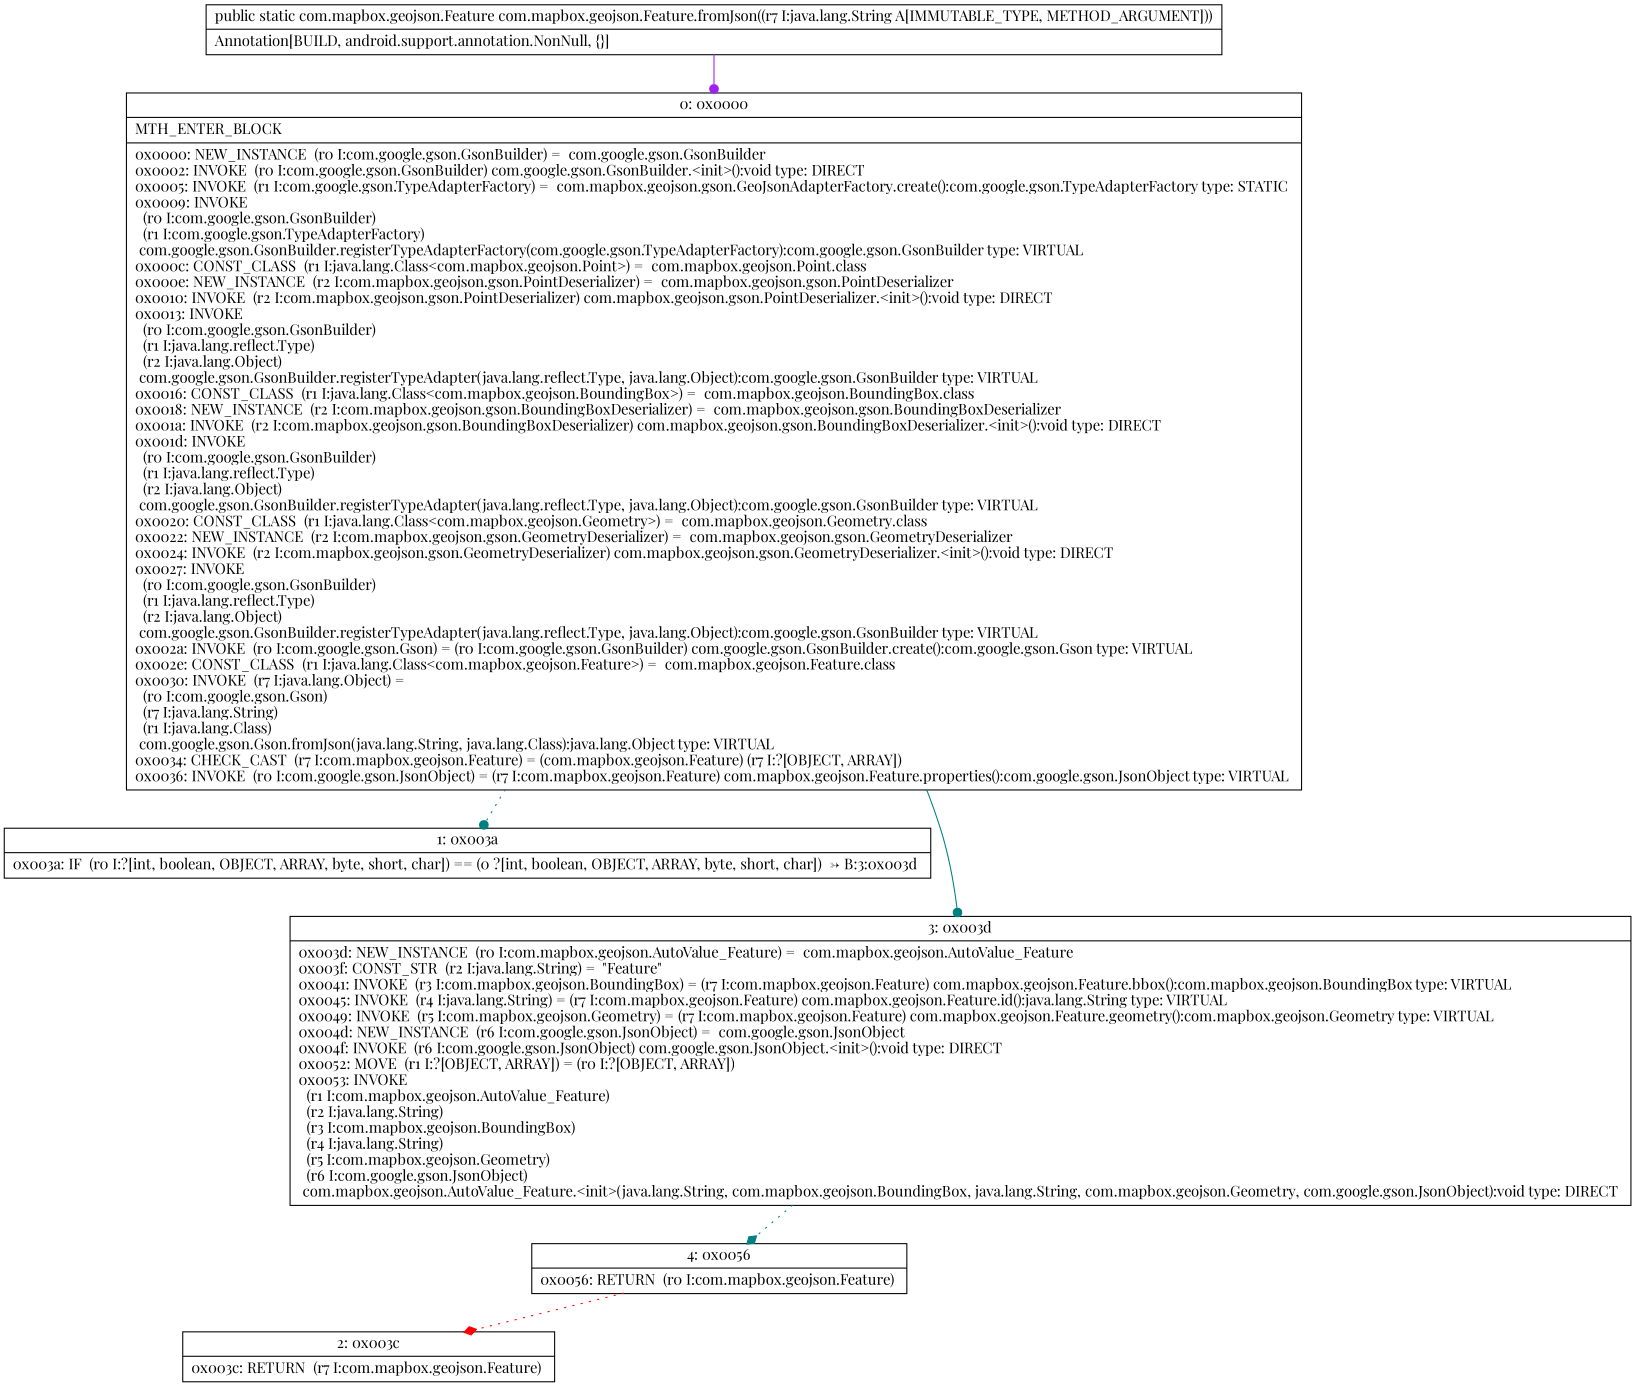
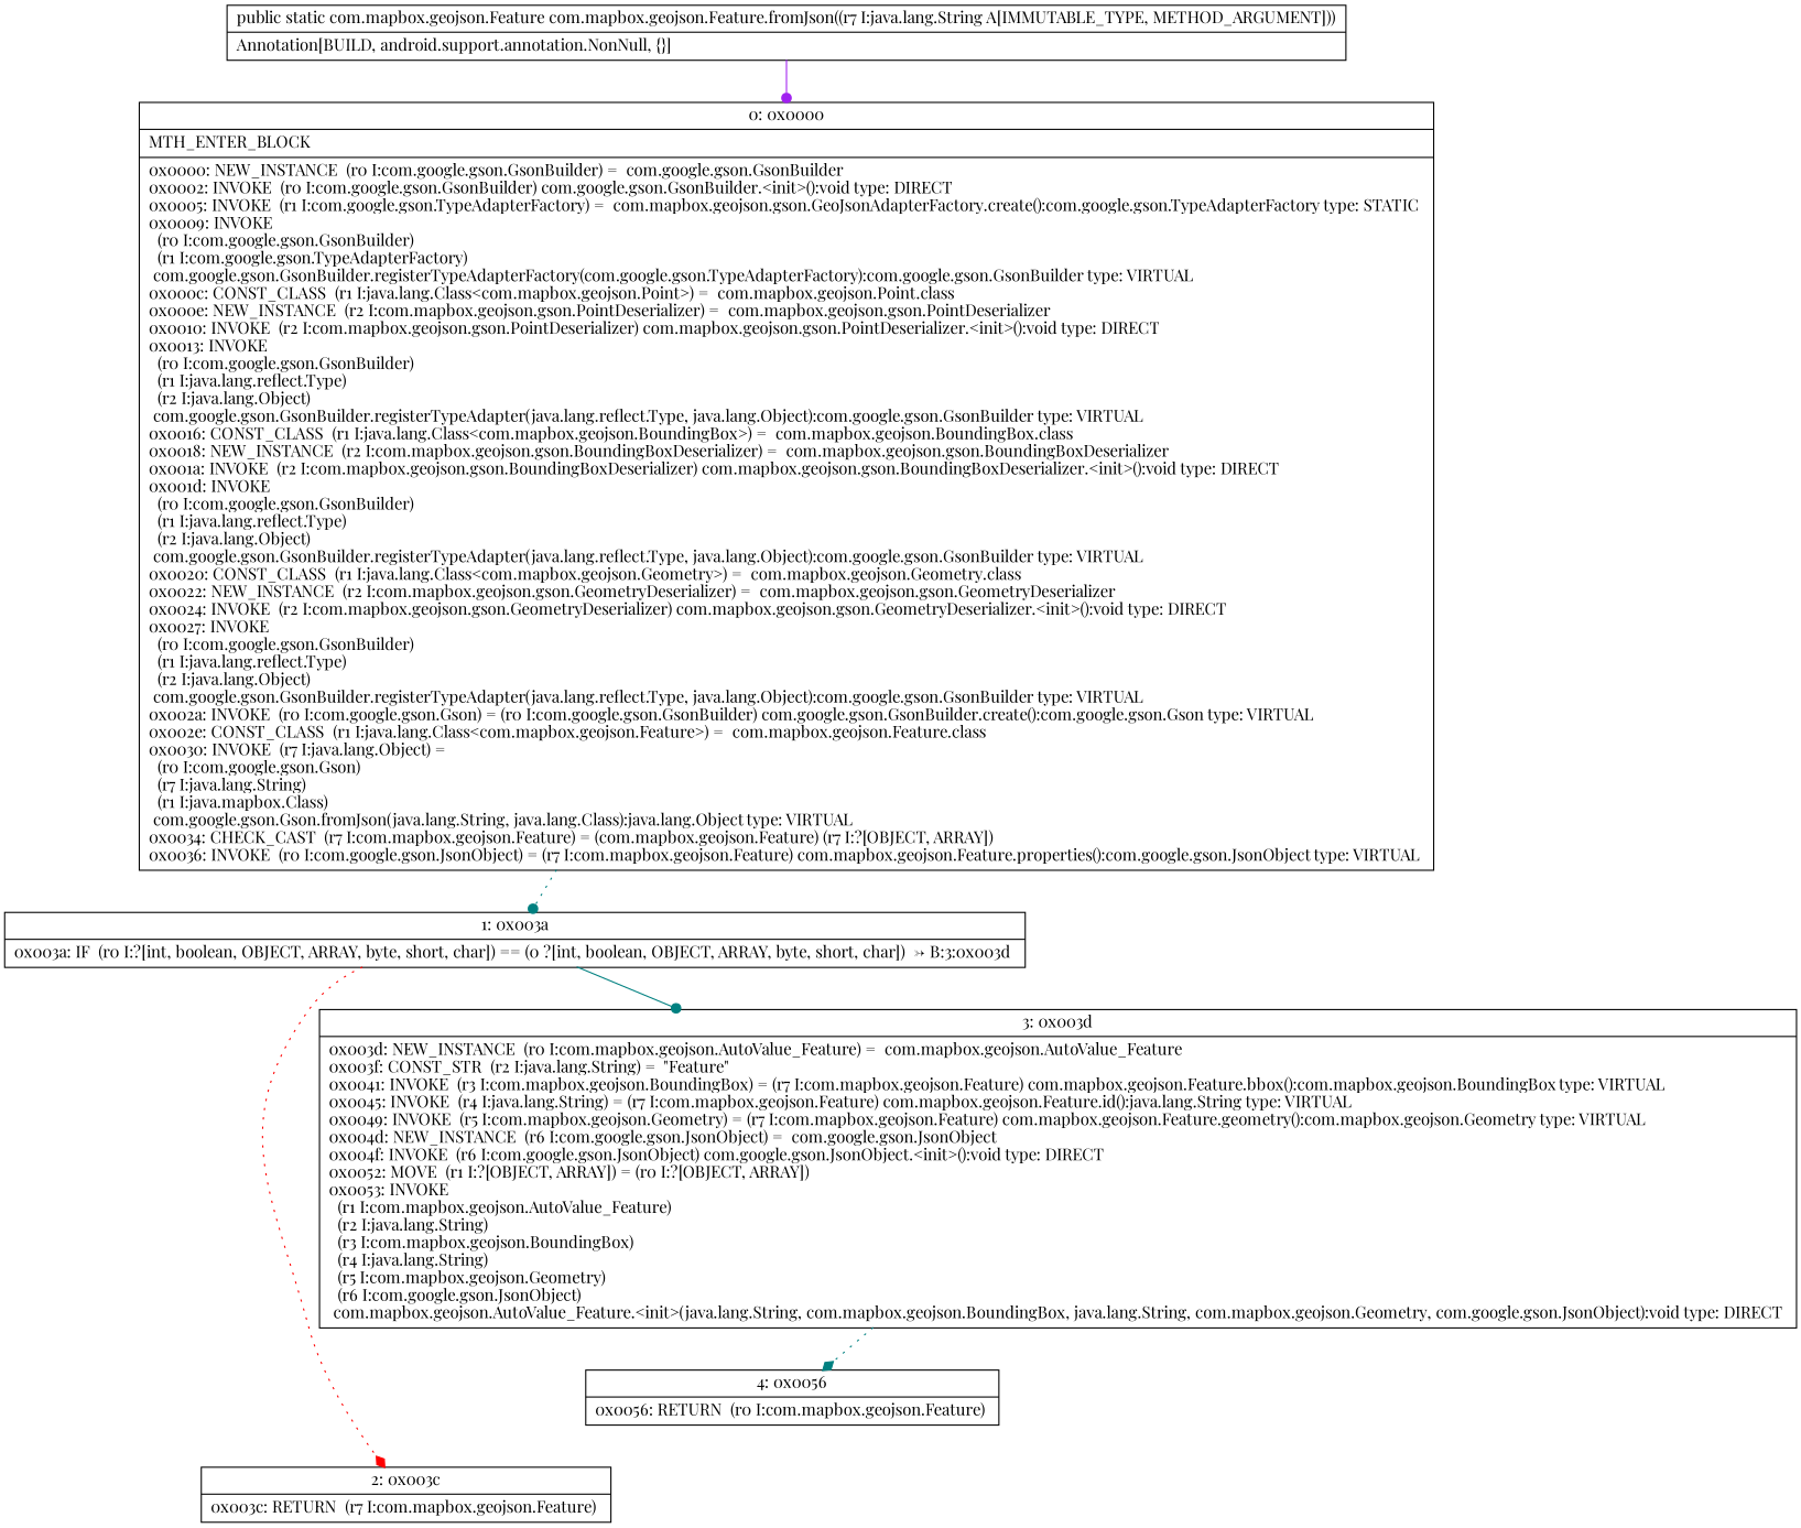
  digraph {
    fontname="Playfair Display"
    node [fontname="Playfair Display" shape=record]
    edge [arrowhead=dot color=teal fontname="Playfair Display" style=dotted]
-   n1 [label="{0\:\ 0x0000|MTH_ENTER_BLOCK\l|0x0000: NEW_INSTANCE  (r0 I:com.google.gson.GsonBuilder) =  com.google.gson.GsonBuilder \l0x0002: INVOKE  (r0 I:com.google.gson.GsonBuilder) com.google.gson.GsonBuilder.\<init\>():void type: DIRECT \l0x0005: INVOKE  (r1 I:com.google.gson.TypeAdapterFactory) =  com.mapbox.geojson.gson.GeoJsonAdapterFactory.create():com.google.gson.TypeAdapterFactory type: STATIC \l0x0009: INVOKE  \l  (r0 I:com.google.gson.GsonBuilder)\l  (r1 I:com.google.gson.TypeAdapterFactory)\l com.google.gson.GsonBuilder.registerTypeAdapterFactory(com.google.gson.TypeAdapterFactory):com.google.gson.GsonBuilder type: VIRTUAL \l0x000c: CONST_CLASS  (r1 I:java.lang.Class\<com.mapbox.geojson.Point\>) =  com.mapbox.geojson.Point.class \l0x000e: NEW_INSTANCE  (r2 I:com.mapbox.geojson.gson.PointDeserializer) =  com.mapbox.geojson.gson.PointDeserializer \l0x0010: INVOKE  (r2 I:com.mapbox.geojson.gson.PointDeserializer) com.mapbox.geojson.gson.PointDeserializer.\<init\>():void type: DIRECT \l0x0013: INVOKE  \l  (r0 I:com.google.gson.GsonBuilder)\l  (r1 I:java.lang.reflect.Type)\l  (r2 I:java.lang.Object)\l com.google.gson.GsonBuilder.registerTypeAdapter(java.lang.reflect.Type, java.lang.Object):com.google.gson.GsonBuilder type: VIRTUAL \l0x0016: CONST_CLASS  (r1 I:java.lang.Class\<com.mapbox.geojson.BoundingBox\>) =  com.mapbox.geojson.BoundingBox.class \l0x0018: NEW_INSTANCE  (r2 I:com.mapbox.geojson.gson.BoundingBoxDeserializer) =  com.mapbox.geojson.gson.BoundingBoxDeserializer \l0x001a: INVOKE  (r2 I:com.mapbox.geojson.gson.BoundingBoxDeserializer) com.mapbox.geojson.gson.BoundingBoxDeserializer.\<init\>():void type: DIRECT \l0x001d: INVOKE  \l  (r0 I:com.google.gson.GsonBuilder)\l  (r1 I:java.lang.reflect.Type)\l  (r2 I:java.lang.Object)\l com.google.gson.GsonBuilder.registerTypeAdapter(java.lang.reflect.Type, java.lang.Object):com.google.gson.GsonBuilder type: VIRTUAL \l0x0020: CONST_CLASS  (r1 I:java.lang.Class\<com.mapbox.geojson.Geometry\>) =  com.mapbox.geojson.Geometry.class \l0x0022: NEW_INSTANCE  (r2 I:com.mapbox.geojson.gson.GeometryDeserializer) =  com.mapbox.geojson.gson.GeometryDeserializer \l0x0024: INVOKE  (r2 I:com.mapbox.geojson.gson.GeometryDeserializer) com.mapbox.geojson.gson.GeometryDeserializer.\<init\>():void type: DIRECT \l0x0027: INVOKE  \l  (r0 I:com.google.gson.GsonBuilder)\l  (r1 I:java.lang.reflect.Type)\l  (r2 I:java.lang.Object)\l com.google.gson.GsonBuilder.registerTypeAdapter(java.lang.reflect.Type, java.lang.Object):com.google.gson.GsonBuilder type: VIRTUAL \l0x002a: INVOKE  (r0 I:com.google.gson.Gson) = (r0 I:com.google.gson.GsonBuilder) com.google.gson.GsonBuilder.create():com.google.gson.Gson type: VIRTUAL \l0x002e: CONST_CLASS  (r1 I:java.lang.Class\<com.mapbox.geojson.Feature\>) =  com.mapbox.geojson.Feature.class \l0x0030: INVOKE  (r7 I:java.lang.Object) = \l  (r0 I:com.google.gson.Gson)\l  (r7 I:java.lang.String)\l  (r1 I:java.lang.Class)\l com.google.gson.Gson.fromJson(java.lang.String, java.lang.Class):java.lang.Object type: VIRTUAL \l0x0034: CHECK_CAST  (r7 I:com.mapbox.geojson.Feature) = (com.mapbox.geojson.Feature) (r7 I:?[OBJECT, ARRAY]) \l0x0036: INVOKE  (r0 I:com.google.gson.JsonObject) = (r7 I:com.mapbox.geojson.Feature) com.mapbox.geojson.Feature.properties():com.google.gson.JsonObject type: VIRTUAL \l}"]
+   n1 [label="{0\:\ 0x0000|MTH_ENTER_BLOCK\l|0x0000: NEW_INSTANCE  (r0 I:com.google.gson.GsonBuilder) =  com.google.gson.GsonBuilder \l0x0002: INVOKE  (r0 I:com.google.gson.GsonBuilder) com.google.gson.GsonBuilder.\<init\>():void type: DIRECT \l0x0005: INVOKE  (r1 I:com.google.gson.TypeAdapterFactory) =  com.mapbox.geojson.gson.GeoJsonAdapterFactory.create():com.google.gson.TypeAdapterFactory type: STATIC \l0x0009: INVOKE  \l  (r0 I:com.google.gson.GsonBuilder)\l  (r1 I:com.google.gson.TypeAdapterFactory)\l com.google.gson.GsonBuilder.registerTypeAdapterFactory(com.google.gson.TypeAdapterFactory):com.google.gson.GsonBuilder type: VIRTUAL \l0x000c: CONST_CLASS  (r1 I:java.lang.Class\<com.mapbox.geojson.Point\>) =  com.mapbox.geojson.Point.class \l0x000e: NEW_INSTANCE  (r2 I:com.mapbox.geojson.gson.PointDeserializer) =  com.mapbox.geojson.gson.PointDeserializer \l0x0010: INVOKE  (r2 I:com.mapbox.geojson.gson.PointDeserializer) com.mapbox.geojson.gson.PointDeserializer.\<init\>():void type: DIRECT \l0x0013: INVOKE  \l  (r0 I:com.google.gson.GsonBuilder)\l  (r1 I:java.lang.reflect.Type)\l  (r2 I:java.lang.Object)\l com.google.gson.GsonBuilder.registerTypeAdapter(java.lang.reflect.Type, java.lang.Object):com.google.gson.GsonBuilder type: VIRTUAL \l0x0016: CONST_CLASS  (r1 I:java.lang.Class\<com.mapbox.geojson.BoundingBox\>) =  com.mapbox.geojson.BoundingBox.class \l0x0018: NEW_INSTANCE  (r2 I:com.mapbox.geojson.gson.BoundingBoxDeserializer) =  com.mapbox.geojson.gson.BoundingBoxDeserializer \l0x001a: INVOKE  (r2 I:com.mapbox.geojson.gson.BoundingBoxDeserializer) com.mapbox.geojson.gson.BoundingBoxDeserializer.\<init\>():void type: DIRECT \l0x001d: INVOKE  \l  (r0 I:com.google.gson.GsonBuilder)\l  (r1 I:java.lang.reflect.Type)\l  (r2 I:java.lang.Object)\l com.google.gson.GsonBuilder.registerTypeAdapter(java.lang.reflect.Type, java.lang.Object):com.google.gson.GsonBuilder type: VIRTUAL \l0x0020: CONST_CLASS  (r1 I:java.lang.Class\<com.mapbox.geojson.Geometry\>) =  com.mapbox.geojson.Geometry.class \l0x0022: NEW_INSTANCE  (r2 I:com.mapbox.geojson.gson.GeometryDeserializer) =  com.mapbox.geojson.gson.GeometryDeserializer \l0x0024: INVOKE  (r2 I:com.mapbox.geojson.gson.GeometryDeserializer) com.mapbox.geojson.gson.GeometryDeserializer.\<init\>():void type: DIRECT \l0x0027: INVOKE  \l  (r0 I:com.google.gson.GsonBuilder)\l  (r1 I:java.lang.reflect.Type)\l  (r2 I:java.lang.Object)\l com.google.gson.GsonBuilder.registerTypeAdapter(java.lang.reflect.Type, java.lang.Object):com.google.gson.GsonBuilder type: VIRTUAL \l0x002a: INVOKE  (r0 I:com.google.gson.Gson) = (r0 I:com.google.gson.GsonBuilder) com.google.gson.GsonBuilder.create():com.google.gson.Gson type: VIRTUAL \l0x002e: CONST_CLASS  (r1 I:java.lang.Class\<com.mapbox.geojson.Feature\>) =  com.mapbox.geojson.Feature.class \l0x0030: INVOKE  (r7 I:java.lang.Object) = \l  (r0 I:com.google.gson.Gson)\l  (r7 I:java.lang.String)\l  (r1 I:java.mapbox.Class)\l com.google.gson.Gson.fromJson(java.lang.String, java.lang.Class):java.lang.Object type: VIRTUAL \l0x0034: CHECK_CAST  (r7 I:com.mapbox.geojson.Feature) = (com.mapbox.geojson.Feature) (r7 I:?[OBJECT, ARRAY]) \l0x0036: INVOKE  (r0 I:com.google.gson.JsonObject) = (r7 I:com.mapbox.geojson.Feature) com.mapbox.geojson.Feature.properties():com.google.gson.JsonObject type: VIRTUAL \l}"]
    n2 [label="{1\:\ 0x003a|0x003a: IF  (r0 I:?[int, boolean, OBJECT, ARRAY, byte, short, char]) == (0 ?[int, boolean, OBJECT, ARRAY, byte, short, char])  \-\> B:3:0x003d \l}"]
    n3 [label="{2\:\ 0x003c|0x003c: RETURN  (r7 I:com.mapbox.geojson.Feature) \l}"]
    n4 [label="{3\:\ 0x003d|0x003d: NEW_INSTANCE  (r0 I:com.mapbox.geojson.AutoValue_Feature) =  com.mapbox.geojson.AutoValue_Feature \l0x003f: CONST_STR  (r2 I:java.lang.String) =  \"Feature\" \l0x0041: INVOKE  (r3 I:com.mapbox.geojson.BoundingBox) = (r7 I:com.mapbox.geojson.Feature) com.mapbox.geojson.Feature.bbox():com.mapbox.geojson.BoundingBox type: VIRTUAL \l0x0045: INVOKE  (r4 I:java.lang.String) = (r7 I:com.mapbox.geojson.Feature) com.mapbox.geojson.Feature.id():java.lang.String type: VIRTUAL \l0x0049: INVOKE  (r5 I:com.mapbox.geojson.Geometry) = (r7 I:com.mapbox.geojson.Feature) com.mapbox.geojson.Feature.geometry():com.mapbox.geojson.Geometry type: VIRTUAL \l0x004d: NEW_INSTANCE  (r6 I:com.google.gson.JsonObject) =  com.google.gson.JsonObject \l0x004f: INVOKE  (r6 I:com.google.gson.JsonObject) com.google.gson.JsonObject.\<init\>():void type: DIRECT \l0x0052: MOVE  (r1 I:?[OBJECT, ARRAY]) = (r0 I:?[OBJECT, ARRAY]) \l0x0053: INVOKE  \l  (r1 I:com.mapbox.geojson.AutoValue_Feature)\l  (r2 I:java.lang.String)\l  (r3 I:com.mapbox.geojson.BoundingBox)\l  (r4 I:java.lang.String)\l  (r5 I:com.mapbox.geojson.Geometry)\l  (r6 I:com.google.gson.JsonObject)\l com.mapbox.geojson.AutoValue_Feature.\<init\>(java.lang.String, com.mapbox.geojson.BoundingBox, java.lang.String, com.mapbox.geojson.Geometry, com.google.gson.JsonObject):void type: DIRECT \l}"]
    n5 [label="{4\:\ 0x0056|0x0056: RETURN  (r0 I:com.mapbox.geojson.Feature) \l}"]
    n6 [label="{public static com.mapbox.geojson.Feature com.mapbox.geojson.Feature.fromJson((r7 I:java.lang.String A[IMMUTABLE_TYPE, METHOD_ARGUMENT]))  | Annotation[BUILD, android.support.annotation.NonNull, \{\}]\l}"]
    n1 -> n2
-   n5 -> n3 [arrowhead=diamond color=red]
-   n1 -> n4 [style=solid]
+   n2 -> n3 [arrowhead=diamond color=red]
+   n2 -> n4 [style=solid]
    n4 -> n5 [arrowhead=diamond]
    n6 -> n1 [color=purple style=solid]
  }
